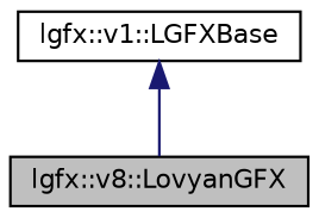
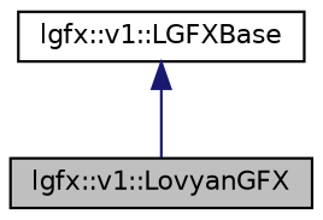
  digraph {
    node [color=black fontname=Helvetica fontsize=10 shape=record style=filled]
-   n1 [fillcolor=grey75 fontcolor=black height=0.2 label="lgfx::v8::LovyanGFX" width=0.4]
+   n1 [fillcolor=grey75 fontcolor=black height=0.2 label="lgfx::v1::LovyanGFX" width=0.4]
    n2 [fillcolor=white height=0.2 label="lgfx::v1::LGFXBase" width=0.4]
    n2 -> n1 [color=midnightblue dir=back fontname=Helvetica fontsize=10 labelfontname=Helvetica labelfontsize=10 style=solid]
  }
